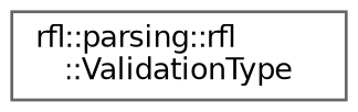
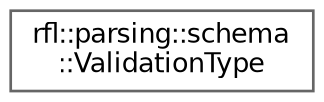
  digraph {
    rankdir=LR
-   n1 [color=grey40 fillcolor=white fontname=Helvetica fontsize=10 height=0.2 label="rfl::parsing::rfl\l::ValidationType" shape=box style=filled width=0.4]
+   n1 [color=grey40 fillcolor=white fontname=Helvetica fontsize=10 height=0.2 label="rfl::parsing::schema\l::ValidationType" shape=box style=filled width=0.4]
  }
